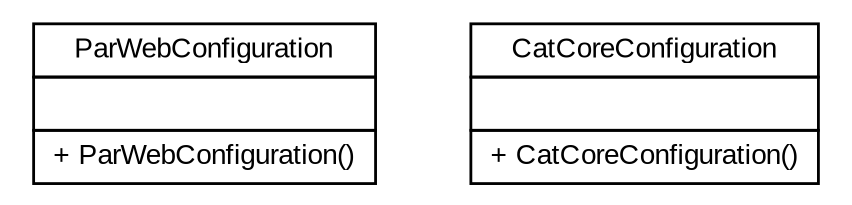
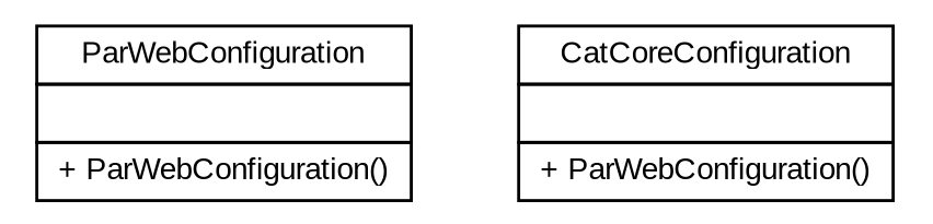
  digraph {
    nodesep=0.25
    ranksep=0.5
    node [fontcolor=black fontname=arial fontsize=10.0 shape=plaintext]
    n1 [label=<<table title="br.gov.to.sefaz.par.configuration.ParWebConfiguration" border="0" cellborder="1" cellspacing="0" cellpadding="2" port="p" href="./ParWebConfiguration.html"> 		<tr><td><table border="0" cellspacing="0" cellpadding="1"> <tr><td align="center" balign="center"> ParWebConfiguration </td></tr> 		</table></td></tr> 		<tr><td><table border="0" cellspacing="0" cellpadding="1"> <tr><td align="left" balign="left">  </td></tr> 		</table></td></tr> 		<tr><td><table border="0" cellspacing="0" cellpadding="1"> <tr><td align="left" balign="left"> + ParWebConfiguration() </td></tr> 		</table></td></tr> 		</table>>]
-   n2 [label=<<table title="br.gov.to.sefaz.par.configuration.CatCoreConfiguration" border="0" cellborder="1" cellspacing="0" cellpadding="2" port="p" href="./CatCoreConfiguration.html"> 		<tr><td><table border="0" cellspacing="0" cellpadding="1"> <tr><td align="center" balign="center"> CatCoreConfiguration </td></tr> 		</table></td></tr> 		<tr><td><table border="0" cellspacing="0" cellpadding="1"> <tr><td align="left" balign="left">  </td></tr> 		</table></td></tr> 		<tr><td><table border="0" cellspacing="0" cellpadding="1"> <tr><td align="left" balign="left"> + CatCoreConfiguration() </td></tr> 		</table></td></tr> 		</table>>]
+   n2 [label=<<table title="br.gov.to.sefaz.par.configuration.CatCoreConfiguration" border="0" cellborder="1" cellspacing="0" cellpadding="2" port="p" href="./CatCoreConfiguration.html"> 		<tr><td><table border="0" cellspacing="0" cellpadding="1"> <tr><td align="center" balign="center"> CatCoreConfiguration </td></tr> 		</table></td></tr> 		<tr><td><table border="0" cellspacing="0" cellpadding="1"> <tr><td align="left" balign="left">  </td></tr> 		</table></td></tr> 		<tr><td><table border="0" cellspacing="0" cellpadding="1"> <tr><td align="left" balign="left"> + ParWebConfiguration() </td></tr> 		</table></td></tr> 		</table>>]
  }
